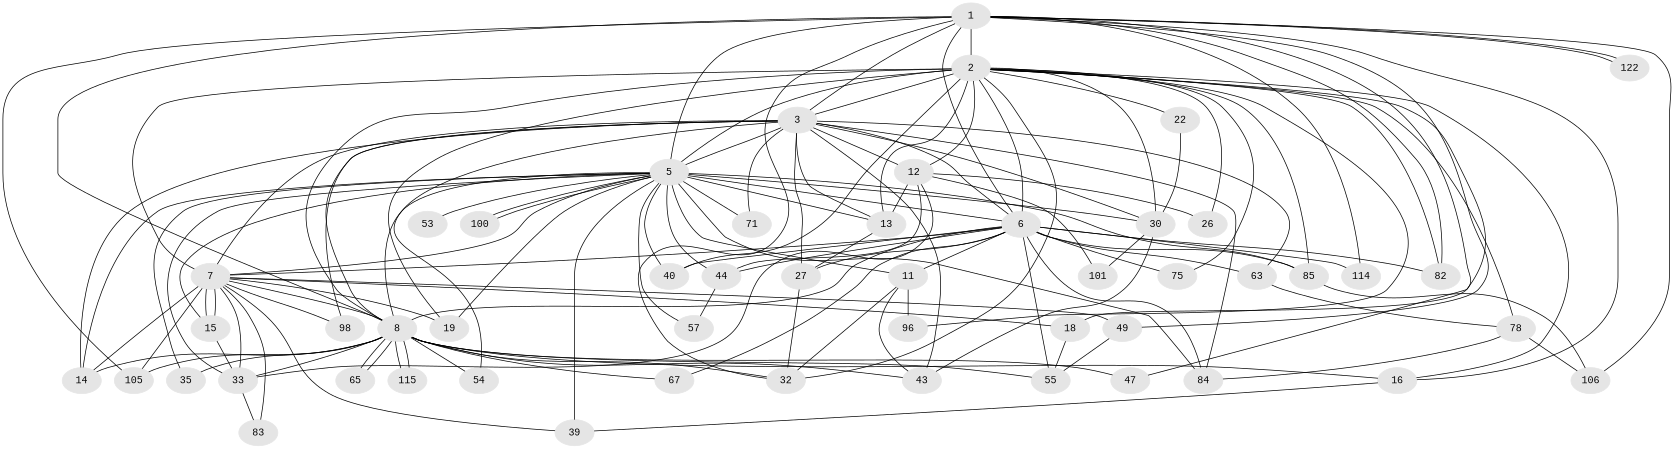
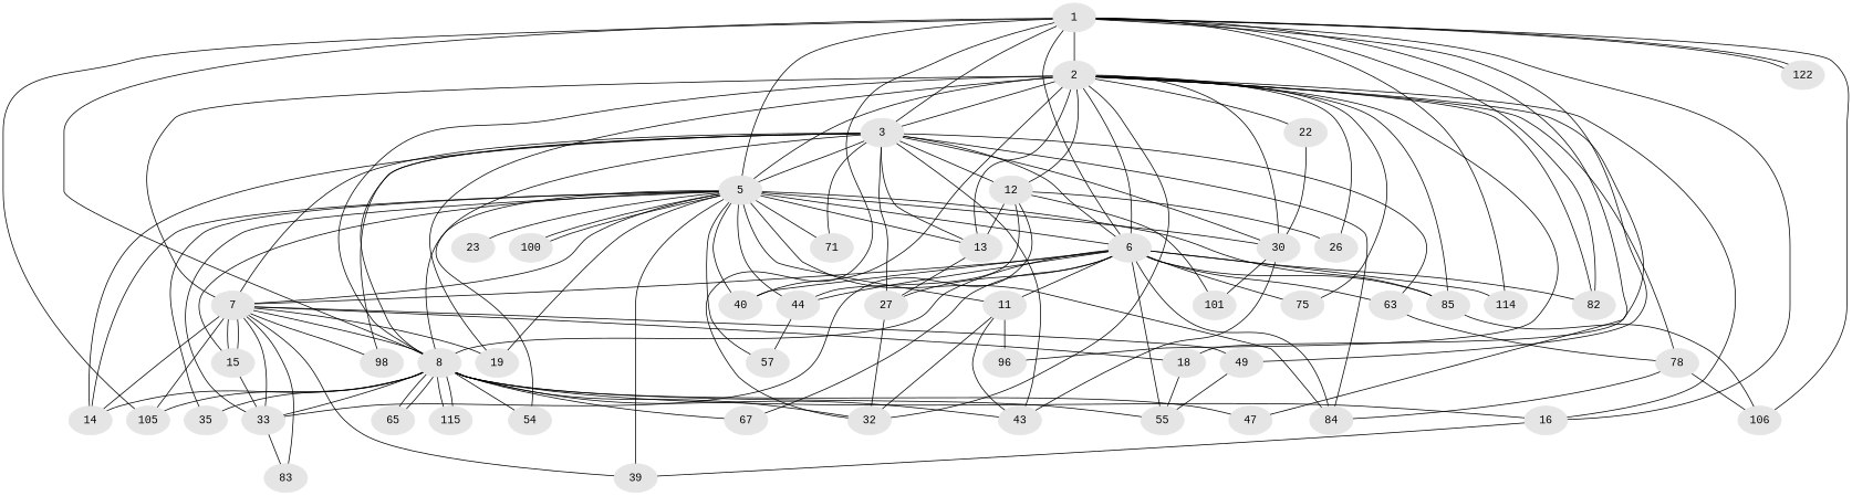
  graph {
    fontname="Liberation Mono"
    node [color=gray90 fontname="Liberation Mono" style=filled]
    edge [fontname="Liberation Mono"]
    2 [super="+111+29+4+94"]
    3 [super="+93+31"]
    5 [super="+20+21+119+53+59+9+24+58+41+70"]
    6 [super="+102+28+86+10"]
    7 [super="+25+129+112+76+45"]
    8 [super="+68"]
    16 [super="+52"]
    32 [super="+88+74"]
    82 [super="+97"]
    12
    13 [super="+34+110"]
    19
    22
    26
    30 [super="+120+64"]
    47
    75
    78 [super="+118"]
    85
    96
    40
    1
    18
    49
    106
    114
    122
    105
    71
    14
    27 [super="+91"]
    43 [super="+73+95"]
    54
    63
    84
    98
    11
    15 [super="+60"]
-   23 [label=53]
+   23
    33 [super="+38"]
    35
    39 [super="+77"]
    44 [super="+113"]
    57
    100
    55 [super="+61"]
    67
    83
    65
    115
    101
    2 -- 3 [weight=3]
    2 -- 5 [weight=7]
    2 -- 6 [weight=7]
    2 -- 7 [weight=4]
    2 -- 8 [weight=4]
    2 -- 16
    2 -- 32
    2 -- 82
    2 -- 12 [weight=2]
    2 -- 13
    2 -- 19
    2 -- 22
    2 -- 26 [weight=2]
    2 -- 30
    2 -- 47
    2 -- 75
    2 -- 78 [weight=2]
    2 -- 85
    2 -- 96
    2 -- 40
    3 -- 5 [weight=6]
    3 -- 6 [weight=2]
    3 -- 7 [weight=4]
    3 -- 8
    3 -- 12 [weight=2]
    3 -- 13
    3 -- 30
    3 -- 71
    3 -- 14
    3 -- 27
    3 -- 43
    3 -- 54
    3 -- 63
    3 -- 84
    3 -- 98
    5 -- 6 [weight=9]
    5 -- 7 [weight=6]
    5 -- 8 [weight=4]
    5 -- 13
    5 -- 19
    5 -- 30
    5 -- 85
    5 -- 40
    5 -- 71
    5 -- 14
    5 -- 84
    5 -- 11
    5 -- 15
    5 -- 23 [weight=2]
    5 -- 33
    5 -- 35
    5 -- 39 [weight=2]
    5 -- 44
    5 -- 57
    5 -- 100
    5 -- 100
    6 -- 7 [weight=2]
    6 -- 8 [weight=3]
    6 -- 82
    6 -- 75
    6 -- 85
    6 -- 40
    6 -- 114
    6 -- 27
    6 -- 63
    6 -- 84
    6 -- 11
    6 -- 44
    6 -- 55
    6 -- 67
    7 -- 8
    7 -- 19
    7 -- 18
    7 -- 49
    7 -- 105
    7 -- 14 [weight=2]
    7 -- 98
    7 -- 15
    7 -- 15
    7 -- 33
    7 -- 39
    7 -- 83
    8 -- 16
    8 -- 32
    8 -- 47
    8 -- 105
    8 -- 14
    8 -- 43
    8 -- 54
    8 -- 33
    8 -- 35
    8 -- 55
    8 -- 67
    8 -- 65
    8 -- 65
    8 -- 115
    8 -- 115
    16 -- 39
    12 -- 13 [weight=2]
    12 -- 26
    12 -- 33
    12 -- 44
    12 -- 101
    13 -- 27
    22 -- 30
    30 -- 43
    30 -- 101
    78 -- 106
    78 -- 84
    85 -- 106
    1 -- 2 [weight=2]
    1 -- 3
    1 -- 5 [weight=3]
    1 -- 6 [weight=2]
    1 -- 8
    1 -- 16
    1 -- 32
    1 -- 82
    1 -- 18
    1 -- 49
    1 -- 106
    1 -- 114
    1 -- 122
    1 -- 122
    1 -- 105
    18 -- 55
    49 -- 55
    27 -- 32
    63 -- 78
    11 -- 32
    11 -- 96
    11 -- 43
    15 -- 33
    33 -- 83
    44 -- 57
  }
